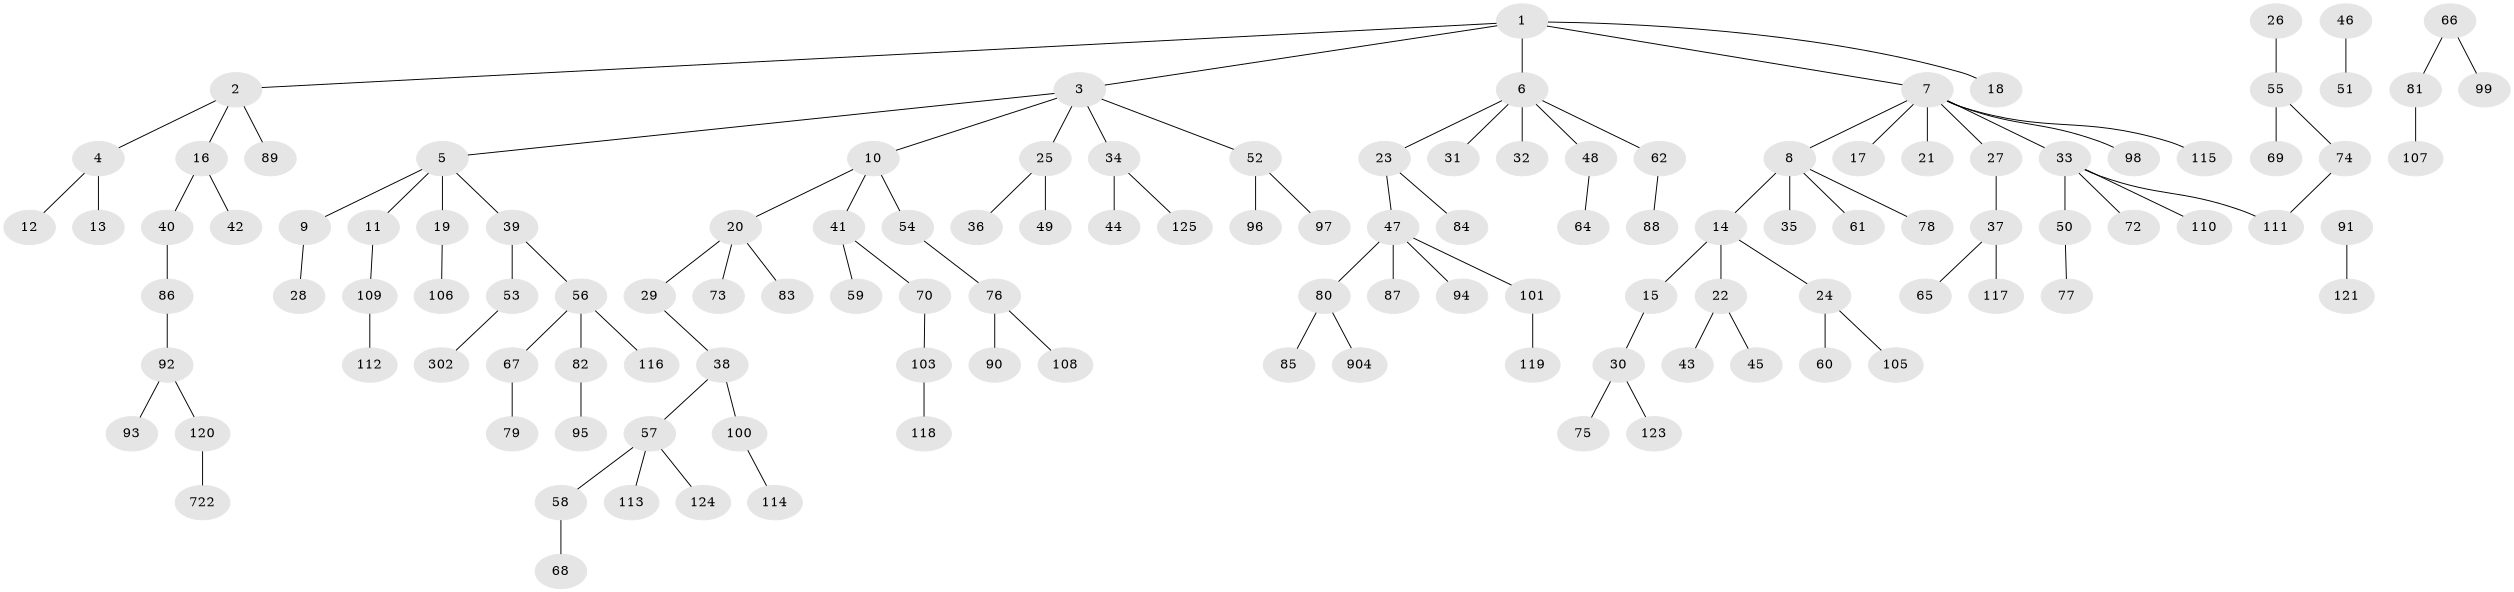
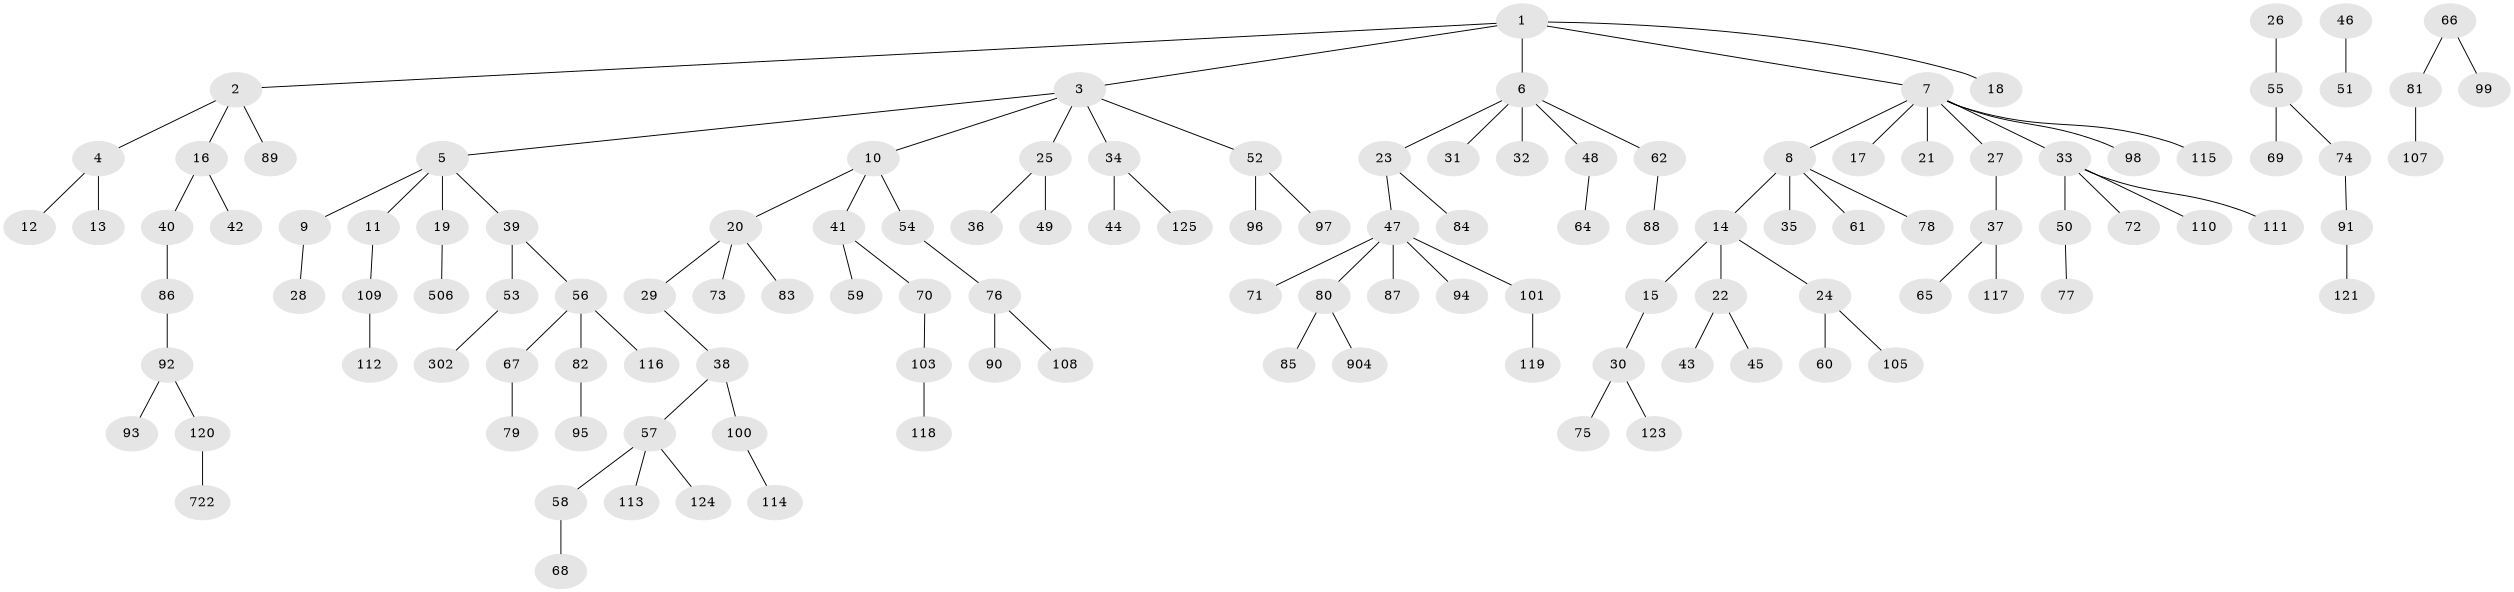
  graph {
    node [color=gray90 style=filled]
    1
    2
    3
    6
    7
    18
    4
    16
    89
    5
    10
    25
    34
    52
    23
    31
    32
    48
    62
    8
    17
    21
    27
    33
    98
    115
    12
    13
    40
    42
    9
    11
    19
    39
    20
    41
    54
    36
    49
    44
    125
    96
    97
    28
    109
-   106
+   106 [label=506]
    53
    56
    47
    84
    64
    88
    14
    35
    61
    78
    37
    50
    72
    110
    111
    15
    22
    24
    29
    73
    83
    59
    70
    76
    112
    30
    43
    45
    60
    105
    75
    123
    86
    26
    55
    38
+   71
    80
    87
    94
    101
    69
    74
    65
    117
    57
    100
    46
    51
    77
    58
    113
    124
    114
    n101 [label=302]
    67
    82
    116
    92
    103
    85
    n108 [label=904]
    119
    90
    108
    91
    79
    95
    68
    66
    81
    99
    107
    118
    121
    93
    120
    n124 [label=722]
    1 -- 2
    1 -- 3
    1 -- 6
    1 -- 7
    1 -- 18
    2 -- 4
    2 -- 16
    2 -- 89
    3 -- 5
    3 -- 10
    3 -- 25
    3 -- 34
    3 -- 52
    6 -- 23
    6 -- 31
    6 -- 32
    6 -- 48
    6 -- 62
    7 -- 8
    7 -- 17
    7 -- 21
    7 -- 27
    7 -- 33
    7 -- 98
    7 -- 115
    4 -- 12
    4 -- 13
    16 -- 40
    16 -- 42
    5 -- 9
    5 -- 11
    5 -- 19
    5 -- 39
    10 -- 20
    10 -- 41
    10 -- 54
    25 -- 36
    25 -- 49
    34 -- 44
    34 -- 125
    52 -- 96
    52 -- 97
    23 -- 47
    23 -- 84
    48 -- 64
    62 -- 88
    8 -- 14
    8 -- 35
    8 -- 61
    8 -- 78
    27 -- 37
    33 -- 50
    33 -- 72
    33 -- 110
    33 -- 111
    40 -- 86
    9 -- 28
    11 -- 109
    19 -- 106
    39 -- 53
    39 -- 56
    20 -- 29
    20 -- 73
    20 -- 83
    41 -- 59
    41 -- 70
    54 -- 76
    109 -- 112
    53 -- n101
    56 -- 67
    56 -- 82
    56 -- 116
+   47 -- 71
    47 -- 80
    47 -- 87
    47 -- 94
    47 -- 101
    14 -- 15
    14 -- 22
    14 -- 24
    37 -- 65
    37 -- 117
    50 -- 77
    15 -- 30
    22 -- 43
    22 -- 45
    24 -- 60
    24 -- 105
    29 -- 38
    70 -- 103
    76 -- 90
    76 -- 108
    30 -- 75
    30 -- 123
    86 -- 92
    26 -- 55
    55 -- 69
    55 -- 74
    38 -- 57
    38 -- 100
    80 -- 85
    80 -- n108
    101 -- 119
-   74 -- 111
+   74 -- 91
    57 -- 58
    57 -- 113
    57 -- 124
    100 -- 114
    46 -- 51
    58 -- 68
    67 -- 79
    82 -- 95
    92 -- 93
    92 -- 120
    103 -- 118
    91 -- 121
    66 -- 81
    66 -- 99
    81 -- 107
    120 -- n124
  }
